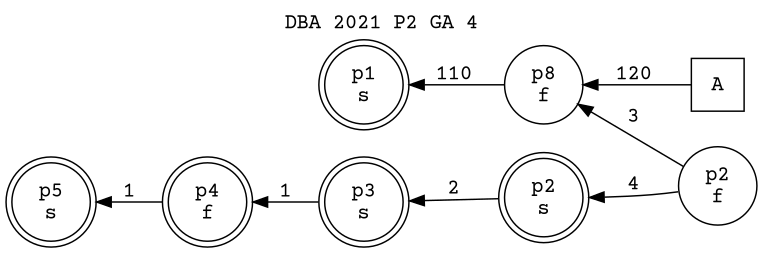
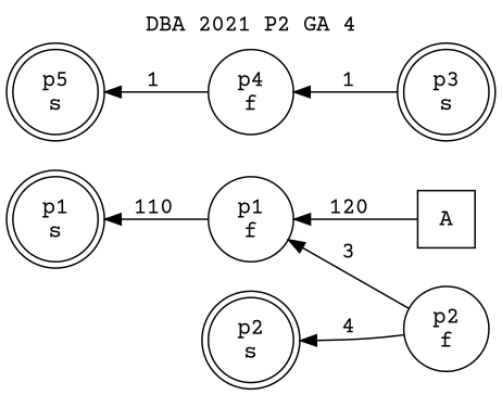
  digraph {
    fontname="Courier Prime"
    label=" DBA 2021 P2 GA 4 "
    labelloc=tl
    rankdir=RL
    node [fontname="Courier Prime" shape=doublecircle]
    edge [fontname="Courier Prime"]
    n1 [label=A shape=square]
-   n2 [label="p8\nf" shape=circle]
+   n2 [label="p1\nf" shape=circle]
    n3 [label="p1\ns"]
    n4 [label="p2\nf" shape=circle]
    n5 [label="p2\ns"]
    n6 [label="p3\ns"]
-   n7 [label="p4\nf"]
+   n7 [label="p4\nf" shape=circle]
    n8 [label="p5\ns"]
    n1 -> n2 [label=120]
    n2 -> n3 [label=110]
    n4 -> n2 [label=3]
    n4 -> n5 [label=4]
-   n5 -> n6 [label=2]
    n6 -> n7 [label=1]
    n7 -> n8 [label=1]
  }
